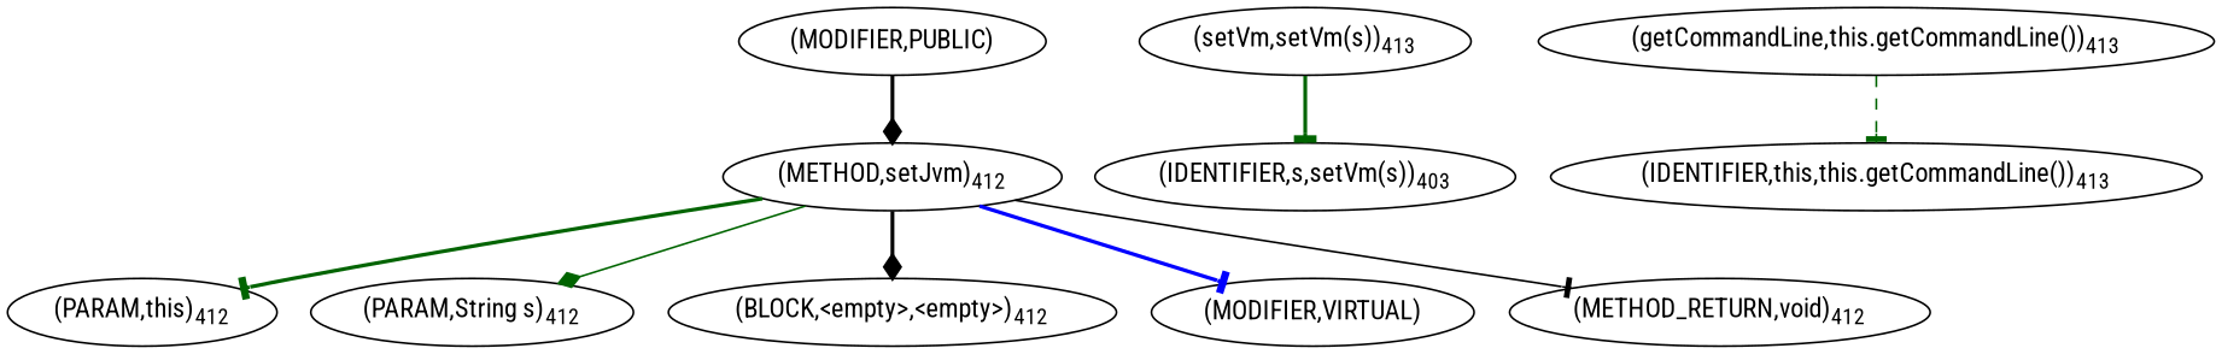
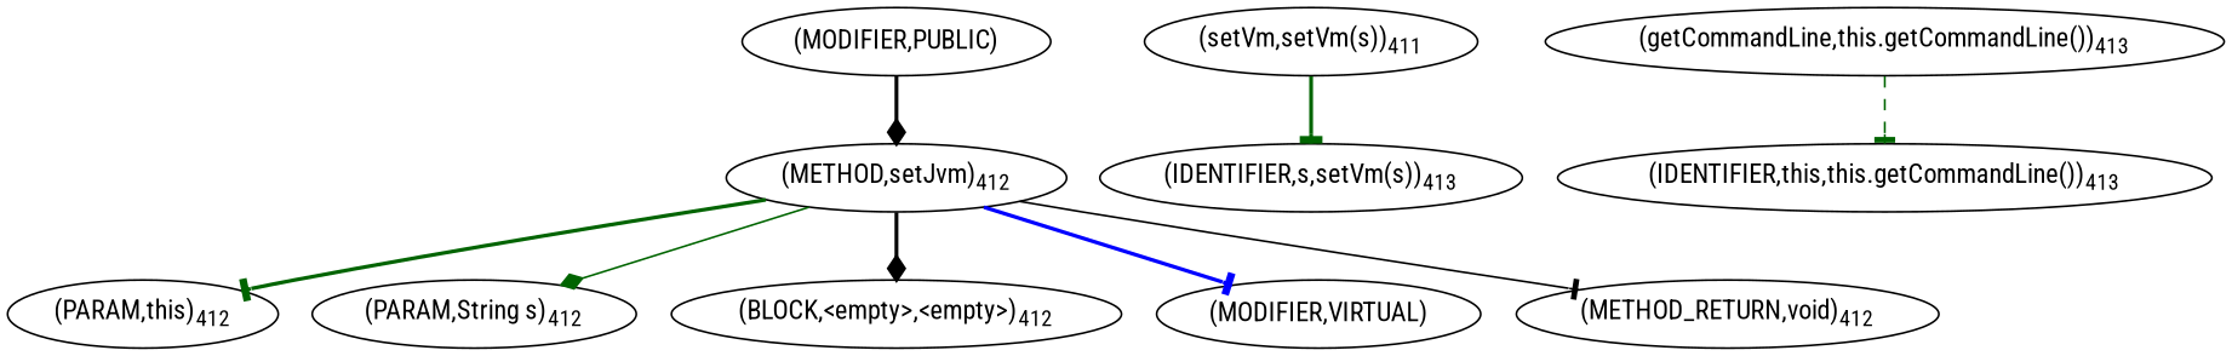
  digraph {
    fontname="Roboto Condensed"
    node [fontname="Roboto Condensed"]
    edge [arrowhead=tee color=darkgreen fontname="Roboto Condensed" style=bold]
    n1 [label=<(METHOD,setJvm)<SUB>412</SUB>>]
    n2 [label=<(PARAM,this)<SUB>412</SUB>>]
    n3 [label=<(PARAM,String s)<SUB>412</SUB>>]
    n4 [label=<(BLOCK,&lt;empty&gt;,&lt;empty&gt;)<SUB>412</SUB>>]
    n5 [label=<(MODIFIER,VIRTUAL)>]
    n6 [label=<(METHOD_RETURN,void)<SUB>412</SUB>>]
    n7 [label=<(MODIFIER,PUBLIC)>]
-   n8 [label=<(setVm,setVm(s))<SUB>413</SUB>>]
-   n9 [label=<(IDENTIFIER,s,setVm(s))<SUB>403</SUB>>]
+   n8 [label=<(setVm,setVm(s))<SUB>411</SUB>>]
+   n9 [label=<(IDENTIFIER,s,setVm(s))<SUB>413</SUB>>]
    n10 [label=<(getCommandLine,this.getCommandLine())<SUB>413</SUB>>]
    n11 [label=<(IDENTIFIER,this,this.getCommandLine())<SUB>413</SUB>>]
    n1 -> n2
    n1 -> n3 [arrowhead=diamond style=solid]
    n1 -> n4 [arrowhead=diamond color=black]
    n1 -> n5 [color=blue]
    n1 -> n6 [color=black style=solid]
    n7 -> n1 [arrowhead=diamond color=black]
    n8 -> n9
    n10 -> n11 [style=dashed]
  }
